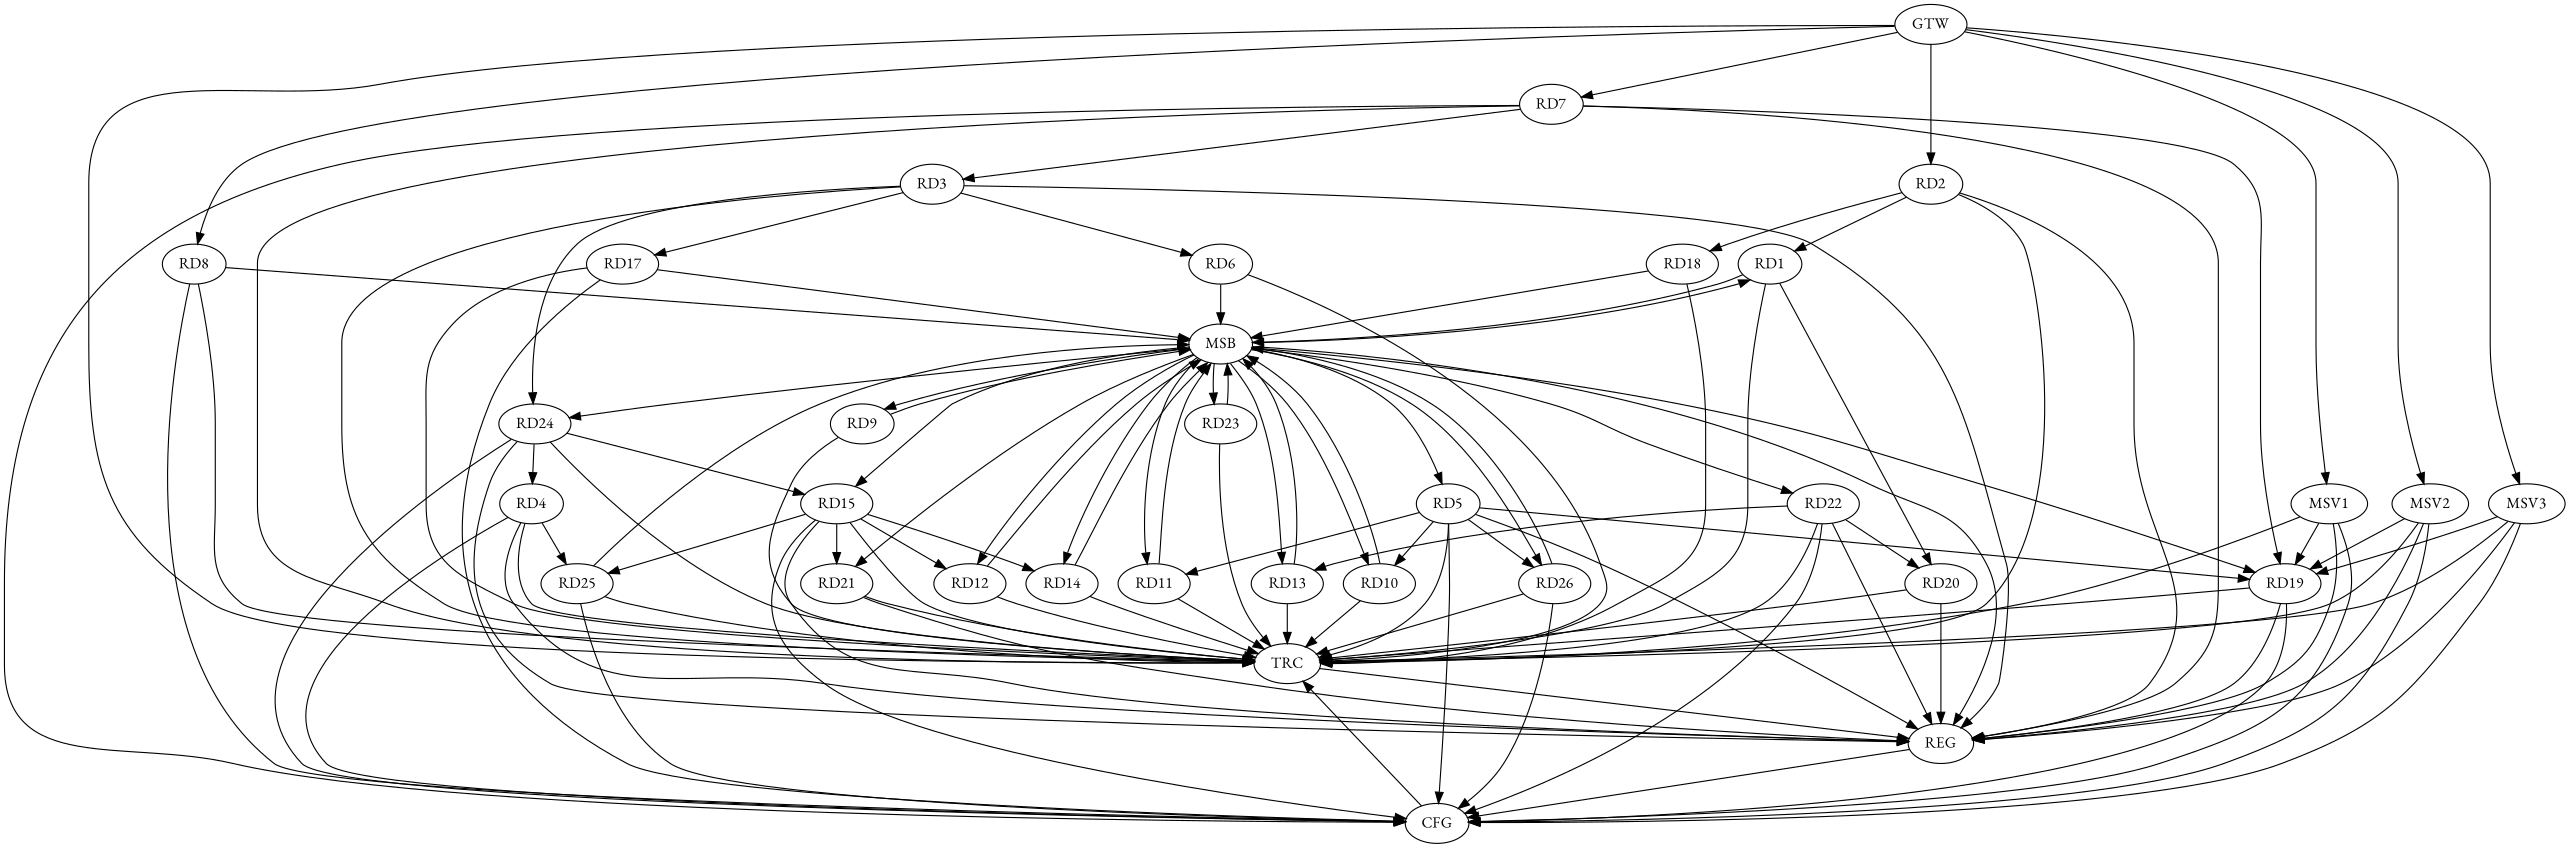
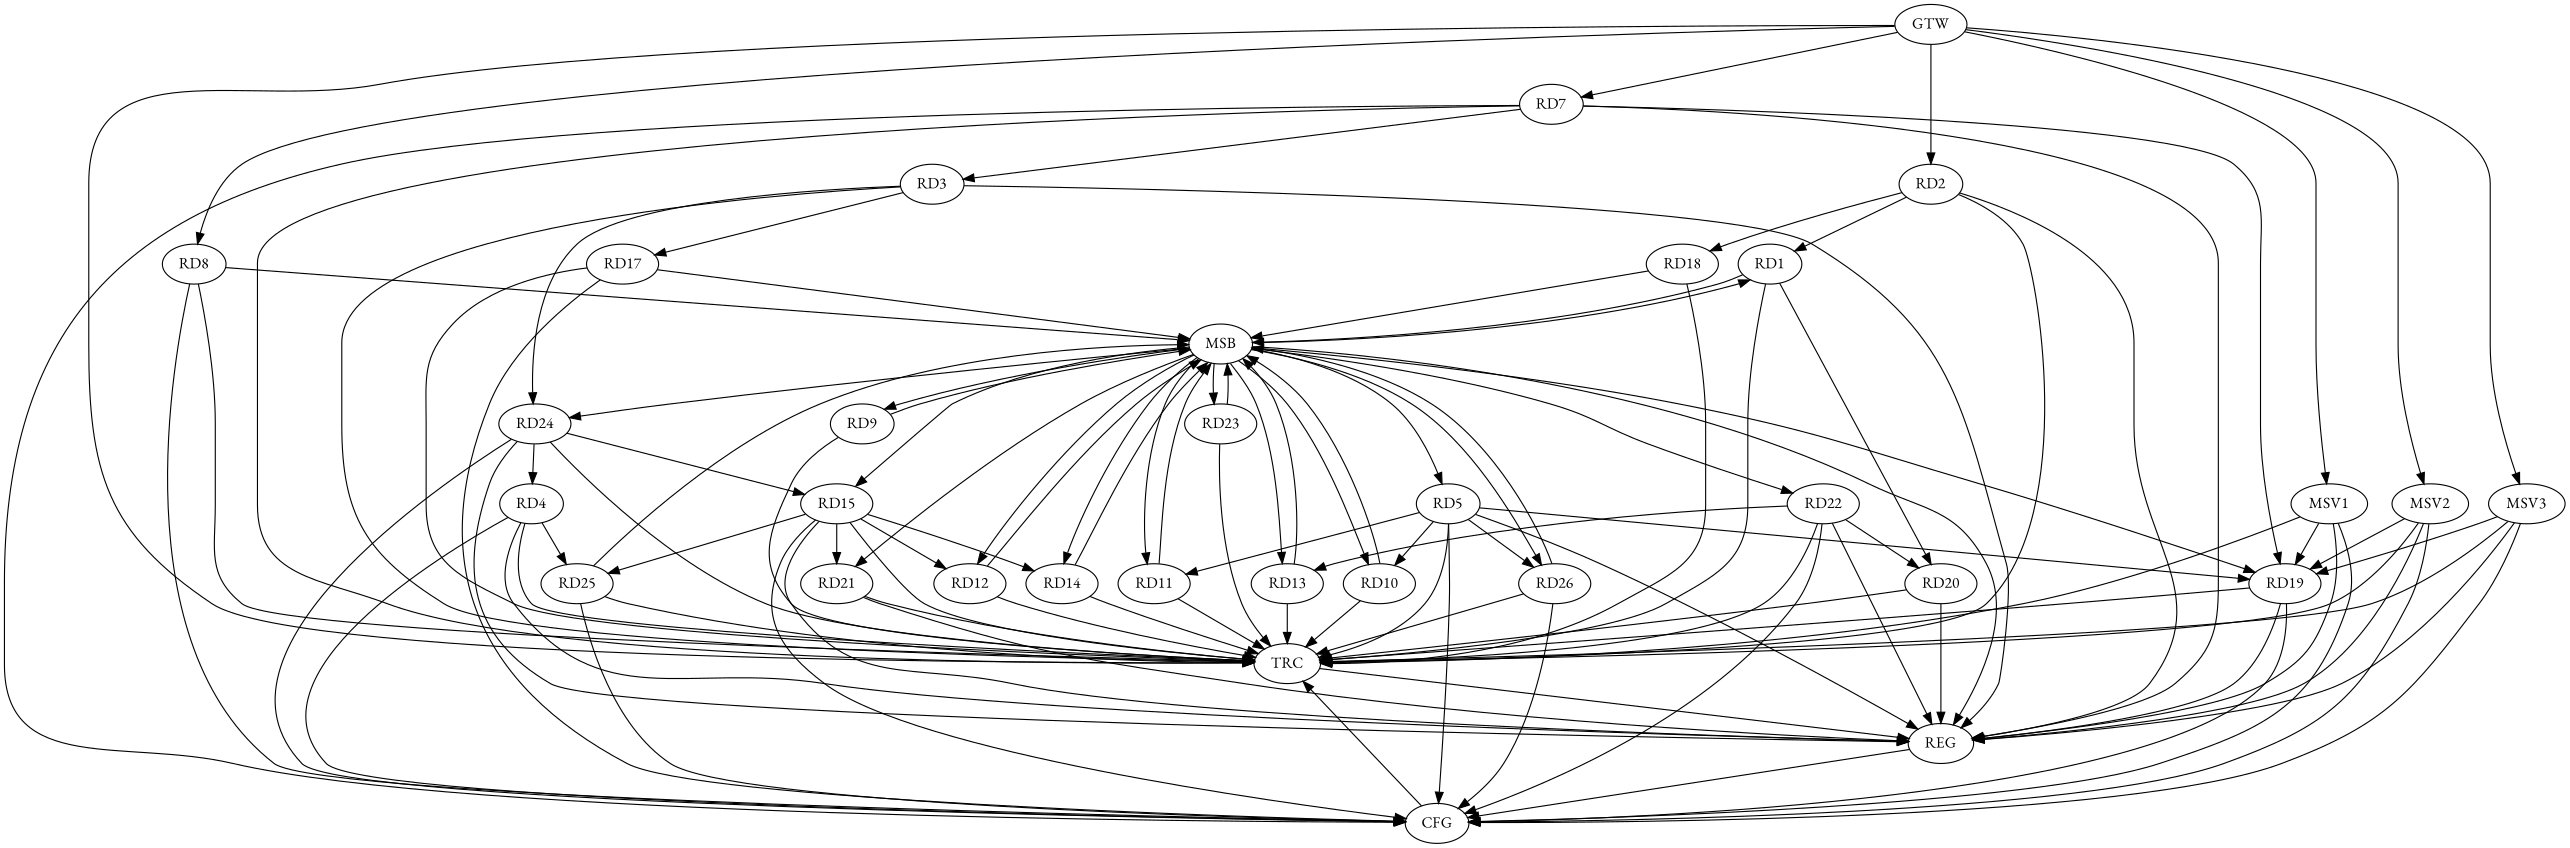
  strict digraph {
    fontname="EB Garamond"
    node [fontname="EB Garamond"]
    edge [fontname="EB Garamond"]
    n1 [label=RD1]
    n2 [label=MSB]
    n3 [label=TRC]
    n4 [label=RD20]
    n5 [label=REG]
    n6 [label=RD24]
    n7 [label=RD5]
    n8 [label=RD10]
    n9 [label=RD11]
    n10 [label=RD19]
    n11 [label=RD26]
    n12 [label=RD9]
    n13 [label=RD12]
    n14 [label=RD13]
    n15 [label=RD14]
    n16 [label=RD15]
    n17 [label=RD21]
    n18 [label=RD22]
    n19 [label=RD23]
    n20 [label=RD2]
    n21 [label=RD18]
    n22 [label=CFG]
    n23 [label=RD3]
-   n24 [label=RD6]
    n25 [label=RD17]
    n26 [label=RD4]
    n27 [label=RD25]
    n28 [label=RD7]
    n29 [label=RD8]
    n30 [label=GTW]
    n31 [label=MSV1]
    n32 [label=MSV2]
    n33 [label=MSV3]
    n1 -> n2
    n1 -> n3
    n1 -> n4
    n2 -> n1
    n2 -> n5
    n2 -> n6
    n2 -> n7
    n2 -> n8
    n2 -> n9
    n2 -> n10
    n2 -> n11
    n2 -> n12
    n2 -> n13
    n2 -> n14
    n2 -> n15
    n2 -> n16
    n2 -> n17
    n2 -> n18
    n2 -> n19
    n3 -> n5
    n4 -> n3
    n4 -> n5
    n5 -> n22
    n6 -> n3
    n6 -> n5
    n6 -> n16
    n6 -> n22
    n6 -> n26
    n7 -> n3
    n7 -> n5
    n7 -> n8
    n7 -> n9
    n7 -> n10
    n7 -> n11
    n7 -> n22
    n8 -> n2
    n8 -> n3
    n9 -> n2
    n9 -> n3
    n10 -> n3
    n10 -> n5
    n10 -> n22
    n11 -> n2
    n11 -> n3
    n11 -> n22
    n12 -> n2
    n12 -> n3
    n13 -> n2
    n13 -> n3
    n14 -> n2
    n14 -> n3
    n15 -> n2
    n15 -> n3
    n16 -> n3
    n16 -> n5
    n16 -> n13
    n16 -> n15
    n16 -> n17
    n16 -> n22
    n16 -> n27
    n17 -> n3
    n17 -> n5
    n18 -> n3
    n18 -> n4
    n18 -> n5
    n18 -> n14
    n18 -> n22
    n19 -> n2
    n19 -> n3
    n20 -> n1
    n20 -> n3
    n20 -> n5
    n20 -> n21
    n21 -> n2
    n21 -> n3
    n22 -> n3
    n23 -> n3
    n23 -> n5
    n23 -> n6
-   n23 -> n24
    n23 -> n25
-   n24 -> n2
-   n24 -> n3
    n25 -> n2
    n25 -> n3
    n25 -> n22
    n26 -> n3
    n26 -> n5
    n26 -> n22
    n26 -> n27
    n27 -> n2
    n27 -> n3
    n27 -> n22
    n28 -> n3
    n28 -> n5
    n28 -> n10
    n28 -> n22
    n28 -> n23
    n29 -> n2
    n29 -> n3
    n29 -> n22
    n30 -> n3
    n30 -> n20
    n30 -> n28
    n30 -> n29
    n30 -> n31
    n30 -> n32
    n30 -> n33
    n31 -> n3
    n31 -> n5
    n31 -> n10
    n31 -> n22
    n32 -> n3
    n32 -> n5
    n32 -> n10
    n32 -> n22
    n33 -> n3
    n33 -> n5
    n33 -> n10
    n33 -> n22
  }
